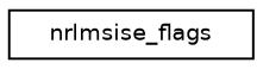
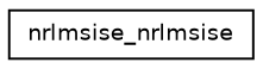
  digraph {
    rankdir=LR
-   n1 [color=black fillcolor=white fontname=Helvetica fontsize=10 height=0.2 label=nrlmsise_flags shape=record style=filled width=0.4]
+   n1 [color=black fillcolor=white fontname=Helvetica fontsize=10 height=0.2 label=nrlmsise_nrlmsise shape=record style=filled width=0.4]
  }
